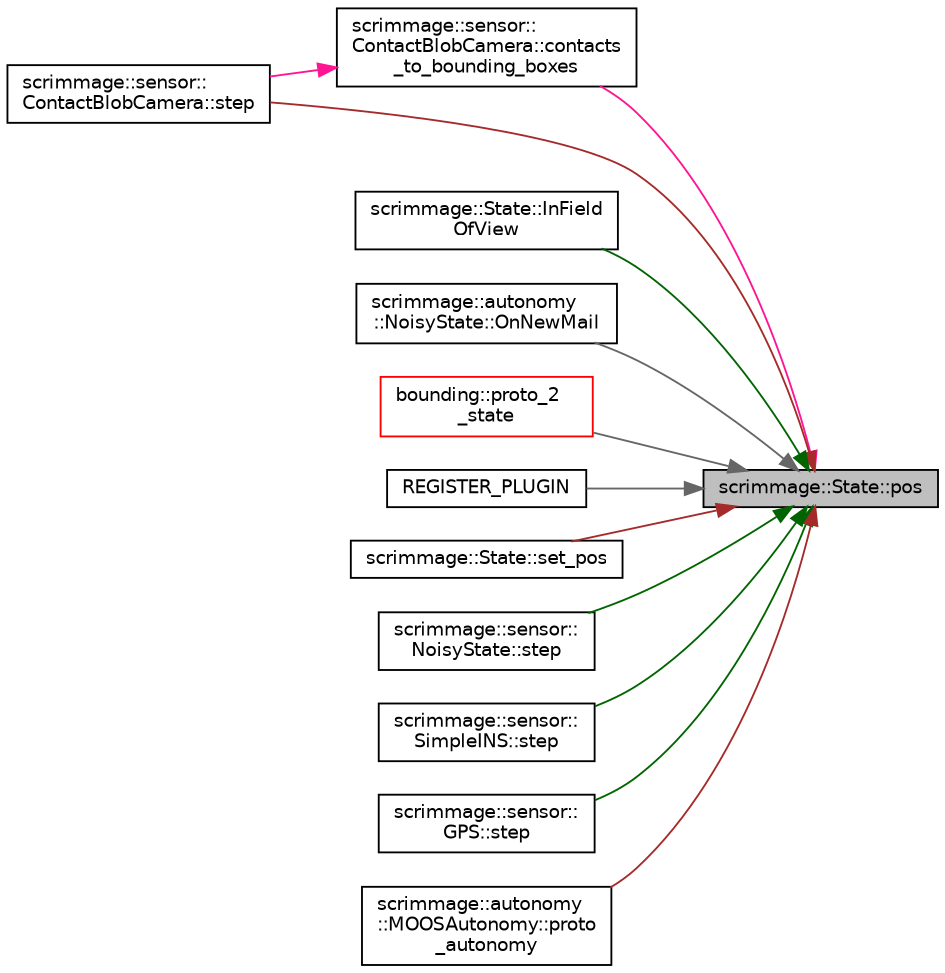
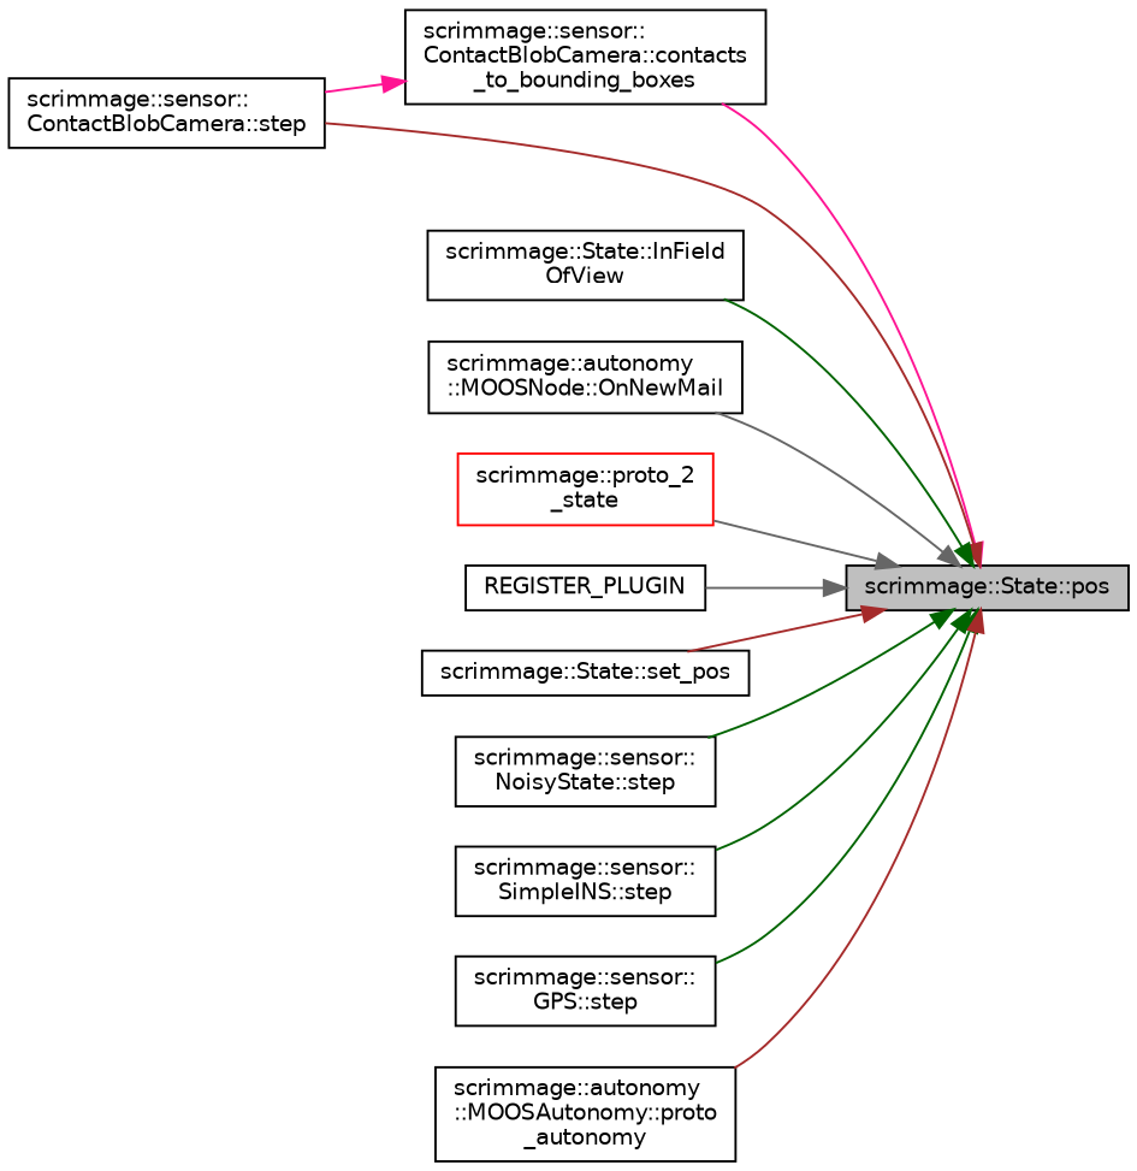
  digraph {
    rankdir=RL
    node [color=black fillcolor=white fontname=Helvetica fontsize=10 shape=record style=filled]
    edge [color=darkgreen dir=back fontname=Helvetica fontsize=10 labelfontname=Helvetica labelfontsize=10 style=solid]
    n1 [fillcolor=grey75 fontcolor=black height=0.2 label="scrimmage::State::pos" width=0.4]
    n2 [height=0.2 label="scrimmage::sensor::\lContactBlobCamera::contacts\l_to_bounding_boxes" width=0.4]
    n3 [height=0.2 label="scrimmage::sensor::\lContactBlobCamera::step" width=0.4]
    n4 [height=0.2 label="scrimmage::State::InField\lOfView" width=0.4]
-   n5 [height=0.2 label="scrimmage::autonomy\l::NoisyState::OnNewMail" width=0.4]
-   n6 [color=red height=0.2 label="bounding::proto_2\l_state" width=0.4]
+   n5 [height=0.2 label="scrimmage::autonomy\l::MOOSNode::OnNewMail" width=0.4]
+   n6 [color=red height=0.2 label="scrimmage::proto_2\l_state" width=0.4]
    n7 [height=0.2 label=REGISTER_PLUGIN width=0.4]
    n8 [height=0.2 label="scrimmage::State::set_pos" width=0.4]
    n9 [height=0.2 label="scrimmage::sensor::\lNoisyState::step" width=0.4]
    n10 [height=0.2 label="scrimmage::sensor::\lSimpleINS::step" width=0.4]
    n11 [height=0.2 label="scrimmage::sensor::\lGPS::step" width=0.4]
    n12 [height=0.2 label="scrimmage::autonomy\l::MOOSAutonomy::proto\l_autonomy" width=0.4]
    n1 -> n2 [color=deeppink]
    n1 -> n3 [color=brown]
    n1 -> n4
    n1 -> n5 [color=gray40]
    n1 -> n6 [color=gray40]
    n1 -> n7 [color=gray40]
    n1 -> n8 [color=brown]
    n1 -> n9
    n1 -> n10
    n1 -> n11
    n1 -> n12 [color=brown]
    n2 -> n3 [color=deeppink]
  }
